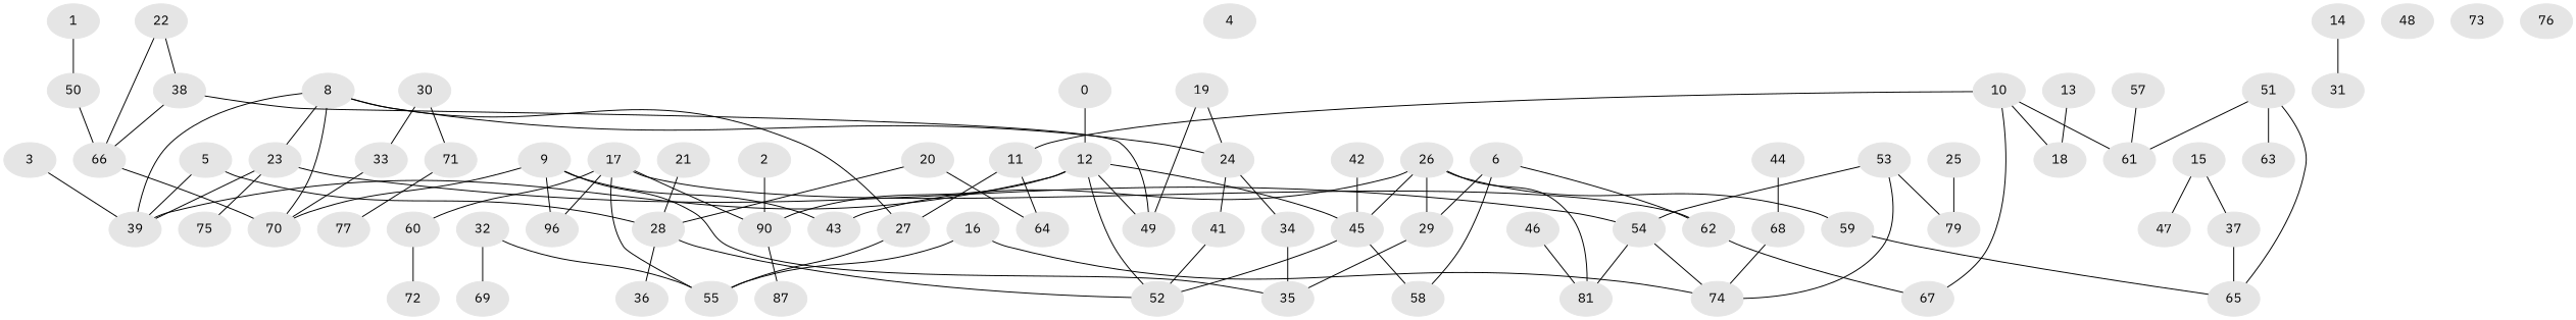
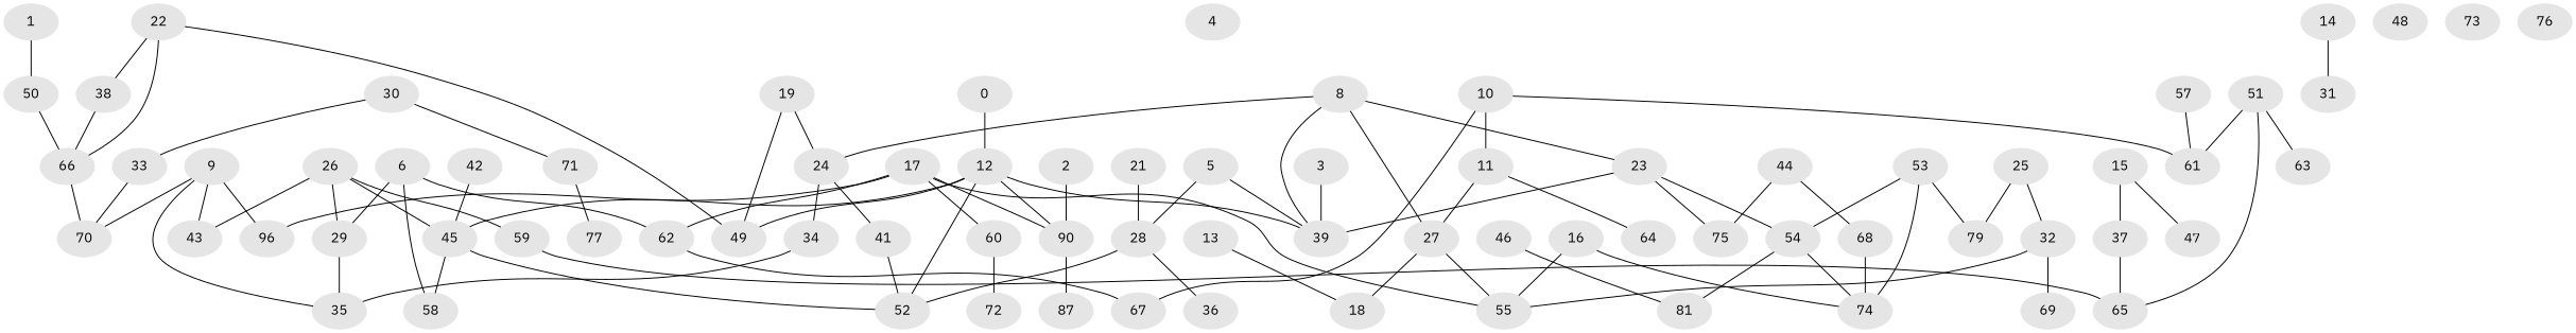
  graph {
    fontname="IBM Plex Sans"
    node [color=gray90 fontname="IBM Plex Sans" style=filled]
    edge [fontname="IBM Plex Sans"]
    1
    50
    66
    n4 [label=90]
    2
    n6 [label=87]
    3
    39
    4
    5
    28
    52
    36
    6
    29
    58
    62
    35
    67
    n20 [label=0]
    12
    45
    49
    8
    23
    24
    27
    70
    54
    75
    34
    41
    55
    9
    43
    n36 [label=96]
    10
    11
    18
    61
    64
    13
    14
    31
    15
    37
    47
    65
    16
    74
    17
    60
    72
    19
-   20
    21
    22
    38
    81
    25
    32
    79
    69
    26
    59
    30
    33
    71
    77
    42
    44
    68
    46
    48
    51
    63
    53
    57
    73
    76
    1 -- 50
    50 -- 66
    66 -- 70
    n4 -- n6
    2 -- n4
    3 -- 39
    5 -- 39
    5 -- 28
    28 -- 52
    28 -- 36
    6 -- 29
    6 -- 58
    6 -- 62
    29 -- 35
    62 -- 67
    n20 -- 12
    12 -- n4
    12 -- 39
    12 -- 52
    12 -- 45
    12 -- 49
    45 -- 52
    45 -- 58
    8 -- 39
    8 -- 23
    8 -- 24
    8 -- 27
-   8 -- 70
    23 -- 39
    23 -- 54
    23 -- 75
    24 -- 34
    24 -- 41
    27 -- 55
    54 -- 74
    54 -- 81
    34 -- 35
    41 -- 52
    9 -- 35
    9 -- 70
    9 -- 43
    9 -- n36
    10 -- 67
    10 -- 11
-   10 -- 18
+   27 -- 18
    10 -- 61
    11 -- 27
    11 -- 64
    13 -- 18
    14 -- 31
    15 -- 37
    15 -- 47
    37 -- 65
    16 -- 55
    16 -- 74
    17 -- n4
    17 -- 62
    17 -- 55
    17 -- n36
    17 -- 60
    60 -- 72
    19 -- 49
    19 -- 24
-   20 -- 28
-   20 -- 64
    21 -- 28
    22 -- 66
-   38 -- 49
+   22 -- 49
    22 -- 38
    38 -- 66
+   25 -- 32
    25 -- 79
    32 -- 55
    32 -- 69
    26 -- 29
    26 -- 45
    26 -- 43
-   26 -- 81
    26 -- 59
    59 -- 65
    30 -- 33
    30 -- 71
    33 -- 70
    71 -- 77
    42 -- 45
+   44 -- 75
    44 -- 68
    68 -- 74
    46 -- 81
    51 -- 61
    51 -- 65
    51 -- 63
    53 -- 54
    53 -- 74
    53 -- 79
    57 -- 61
  }
